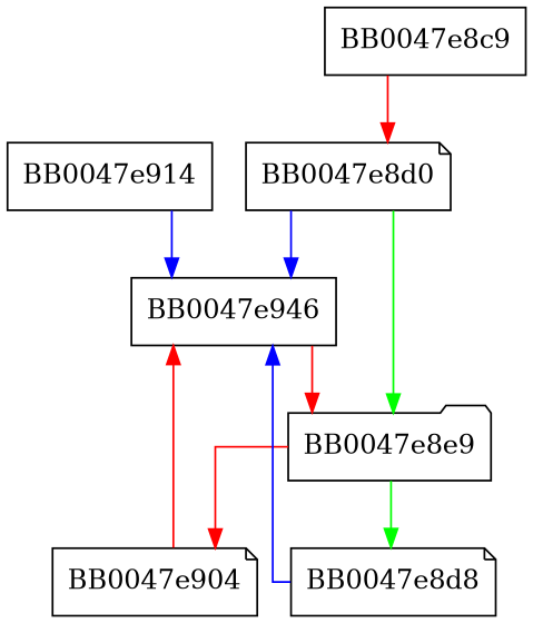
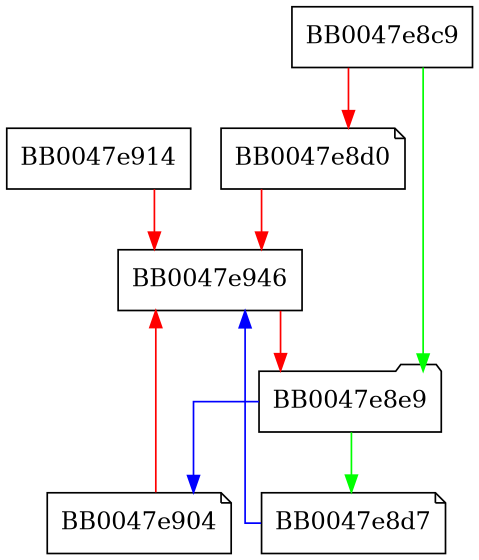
  digraph {
    splines=ortho
    node [shape=box]
    edge [color=red]
    n1 [label=BB0047e914]
    BB0047e946
    BB0047e8e9 [shape=folder]
    BB0047e8c9
    BB0047e8d0 [shape=note]
-   BB0047e8d8 [shape=note]
+   BB0047e8d8 [shape=note label=BB0047e8d7]
    BB0047e904 [shape=note]
-   n1 -> BB0047e946 [color=blue]
+   n1 -> BB0047e946
    BB0047e946 -> BB0047e8e9
    BB0047e8e9 -> BB0047e8d8 [color=green]
-   BB0047e8e9 -> BB0047e904
-   BB0047e8d0 -> BB0047e8e9 [color=green]
+   BB0047e8e9 -> BB0047e904 [color=blue]
+   BB0047e8c9 -> BB0047e8e9 [color=green]
    BB0047e8c9 -> BB0047e8d0
-   BB0047e8d0 -> BB0047e946 [color=blue]
+   BB0047e8d0 -> BB0047e946
    BB0047e8d8 -> BB0047e946 [color=blue]
    BB0047e904 -> BB0047e946
  }
